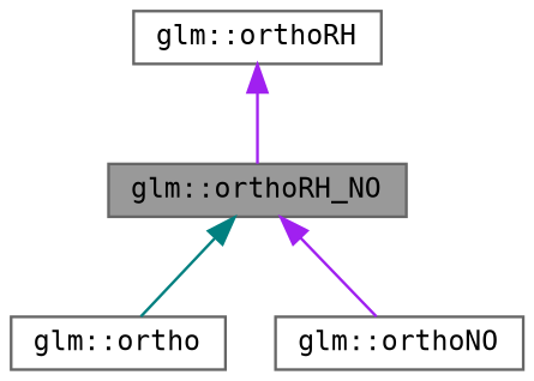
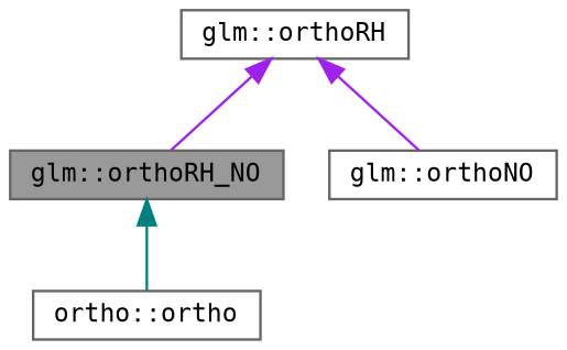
  digraph {
    rankdir=TB
    node [color=grey40 fillcolor=white fontname=Terminal fontsize=10 shape=box style=filled]
    edge [color=purple dir=back fontname=Terminal fontsize=10 labelfontname=Helvetica labelfontsize=10 style=solid]
    n1 [color=gray40 fillcolor=grey60 fontcolor=black height=0.2 label="glm::orthoRH_NO" width=0.4]
-   n2 [height=0.2 label="glm::ortho" width=0.4]
+   n2 [height=0.2 label="ortho::ortho" width=0.4]
    n3 [height=0.2 label="glm::orthoNO" width=0.4]
    n4 [height=0.2 label="glm::orthoRH" width=0.4]
    n1 -> n2 [color=teal]
-   n1 -> n3
+   n4 -> n3
    n4 -> n1
  }
